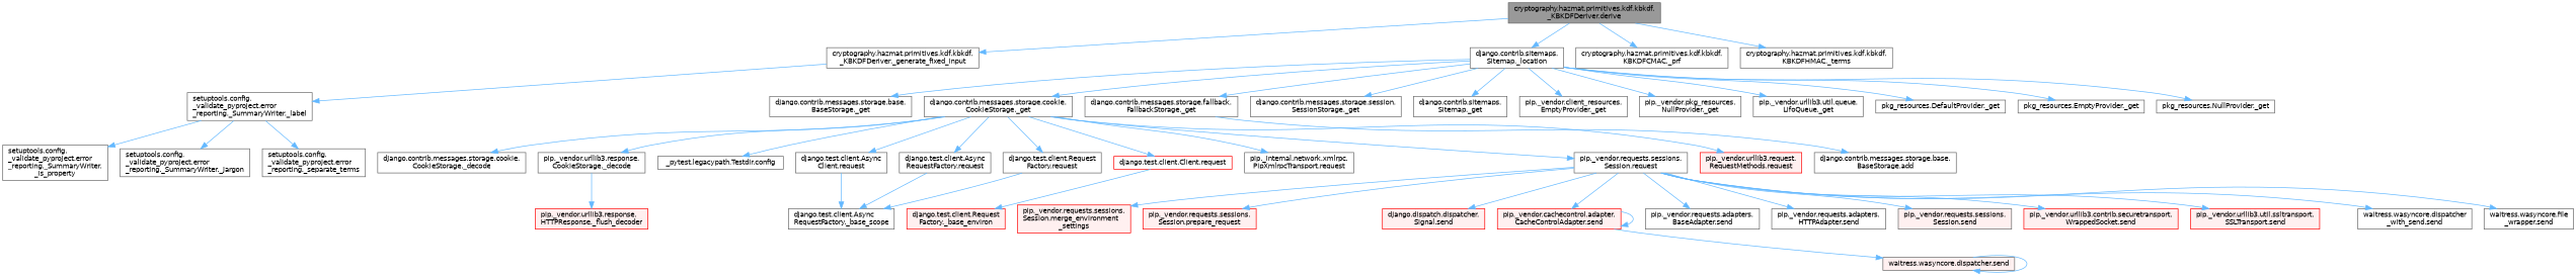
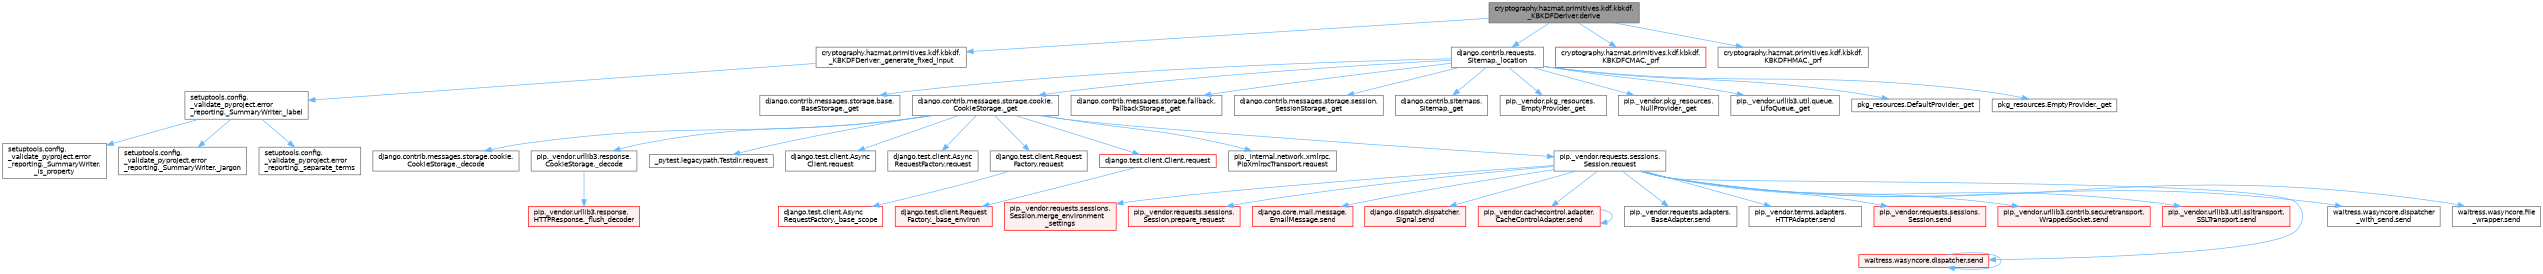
  digraph {
    rankdir=TB
    node [color=grey40 fillcolor=white fontname=Helvetica fontsize=10 shape=box style=filled]
    edge [color=steelblue1 fontname=Helvetica fontsize=10 labelfontname=Helvetica labelfontsize=10 style=solid]
    n1 [color=gray40 fillcolor=grey60 fontcolor=black height=0.2 label="cryptography.hazmat.primitives.kdf.kbkdf.\l_KBKDFDeriver.derive" width=0.4]
    n2 [height=0.2 label="cryptography.hazmat.primitives.kdf.kbkdf.\l_KBKDFDeriver._generate_fixed_input" width=0.4]
-   n3 [height=0.2 label="django.contrib.sitemaps.\lSitemap._location" width=0.4]
-   n4 [height=0.2 label="cryptography.hazmat.primitives.kdf.kbkdf.\lKBKDFCMAC._prf" width=0.4]
-   n5 [height=0.2 label="cryptography.hazmat.primitives.kdf.kbkdf.\lKBKDFHMAC._terms" width=0.4]
+   n3 [height=0.2 label="django.contrib.requests.\lSitemap._location" width=0.4]
+   n4 [color=red height=0.2 label="cryptography.hazmat.primitives.kdf.kbkdf.\lKBKDFCMAC._prf" width=0.4]
+   n5 [height=0.2 label="cryptography.hazmat.primitives.kdf.kbkdf.\lKBKDFHMAC._prf" width=0.4]
    n6 [height=0.2 label="setuptools.config.\l_validate_pyproject.error\l_reporting._SummaryWriter._label" width=0.4]
    n7 [height=0.2 label="django.contrib.messages.storage.base.\lBaseStorage._get" width=0.4]
    n8 [height=0.2 label="django.contrib.messages.storage.cookie.\lCookieStorage._get" width=0.4]
    n9 [height=0.2 label="django.contrib.messages.storage.fallback.\lFallbackStorage._get" width=0.4]
    n10 [height=0.2 label="django.contrib.messages.storage.session.\lSessionStorage._get" width=0.4]
    n11 [height=0.2 label="django.contrib.sitemaps.\lSitemap._get" width=0.4]
-   n12 [height=0.2 label="pip._vendor.client_resources.\lEmptyProvider._get" width=0.4]
+   n12 [height=0.2 label="pip._vendor.pkg_resources.\lEmptyProvider._get" width=0.4]
    n13 [height=0.2 label="pip._vendor.pkg_resources.\lNullProvider._get" width=0.4]
    n14 [height=0.2 label="pip._vendor.urllib3.util.queue.\lLifoQueue._get" width=0.4]
    n15 [height=0.2 label="pkg_resources.DefaultProvider._get" width=0.4]
    n16 [height=0.2 label="pkg_resources.EmptyProvider._get" width=0.4]
-   n17 [height=0.2 label="pkg_resources.NullProvider._get" width=0.4]
    n18 [height=0.2 label="setuptools.config.\l_validate_pyproject.error\l_reporting._SummaryWriter.\l_is_property" width=0.4]
    n19 [height=0.2 label="setuptools.config.\l_validate_pyproject.error\l_reporting._SummaryWriter._jargon" width=0.4]
    n20 [height=0.2 label="setuptools.config.\l_validate_pyproject.error\l_reporting._separate_terms" width=0.4]
    n21 [height=0.2 label="django.contrib.messages.storage.cookie.\lCookieStorage._decode" width=0.4]
    n22 [height=0.2 label="pip._vendor.urllib3.response.\lCookieStorage._decode" width=0.4]
-   n23 [height=0.2 label="_pytest.legacypath.Testdir.config" width=0.4]
+   n23 [height=0.2 label="_pytest.legacypath.Testdir.request" width=0.4]
    n24 [height=0.2 label="django.test.client.Async\lClient.request" width=0.4]
    n25 [height=0.2 label="django.test.client.Async\lRequestFactory.request" width=0.4]
    n26 [color=red height=0.2 label="django.test.client.Client.request" width=0.4]
    n27 [height=0.2 label="django.test.client.Request\lFactory.request" width=0.4]
    n28 [height=0.2 label="pip._internal.network.xmlrpc.\lPipXmlrpcTransport.request" width=0.4]
    n29 [height=0.2 label="pip._vendor.requests.sessions.\lSession.request" width=0.4]
-   n30 [color=red fillcolor="#FFF0F0" height=0.2 label="pip._vendor.urllib3.request.\lRequestMethods.request" width=0.4]
-   n31 [height=0.2 label="django.contrib.messages.storage.base.\lBaseStorage.add" width=0.4]
    n32 [color=red fillcolor="#FFF0F0" height=0.2 label="pip._vendor.urllib3.response.\lHTTPResponse._flush_decoder" width=0.4]
-   n33 [height=0.2 label="django.test.client.Async\lRequestFactory._base_scope" width=0.4]
+   n33 [color=red height=0.2 label="django.test.client.Async\lRequestFactory._base_scope" width=0.4]
    n34 [color=red fillcolor="#FFF0F0" height=0.2 label="django.test.client.Request\lFactory._base_environ" width=0.4]
    n35 [color=red fillcolor="#FFF0F0" height=0.2 label="pip._vendor.requests.sessions.\lSession.merge_environment\l_settings" width=0.4]
    n36 [color=red fillcolor="#FFF0F0" height=0.2 label="pip._vendor.requests.sessions.\lSession.prepare_request" width=0.4]
+   n37 [color=red fillcolor="#FFF0F0" height=0.2 label="django.core.mail.message.\lEmailMessage.send" width=0.4]
    n38 [color=red fillcolor="#FFF0F0" height=0.2 label="django.dispatch.dispatcher.\lSignal.send" width=0.4]
    n39 [color=red fillcolor="#FFF0F0" height=0.2 label="pip._vendor.cachecontrol.adapter.\lCacheControlAdapter.send" width=0.4]
    n40 [height=0.2 label="pip._vendor.requests.adapters.\lBaseAdapter.send" width=0.4]
-   n41 [height=0.2 label="pip._vendor.requests.adapters.\lHTTPAdapter.send" width=0.4]
-   n42 [fillcolor="#FFF0F0" height=0.2 label="pip._vendor.requests.sessions.\lSession.send" width=0.4]
+   n41 [height=0.2 label="pip._vendor.terms.adapters.\lHTTPAdapter.send" width=0.4]
+   n42 [color=red fillcolor="#FFF0F0" height=0.2 label="pip._vendor.requests.sessions.\lSession.send" width=0.4]
    n43 [color=red fillcolor="#FFF0F0" height=0.2 label="pip._vendor.urllib3.contrib.securetransport.\lWrappedSocket.send" width=0.4]
    n44 [color=red fillcolor="#FFF0F0" height=0.2 label="pip._vendor.urllib3.util.ssltransport.\lSSLTransport.send" width=0.4]
-   n45 [fillcolor="#FFF0F0" height=0.2 label="waitress.wasyncore.dispatcher.send" width=0.4]
+   n45 [color=red fillcolor="#FFF0F0" height=0.2 label="waitress.wasyncore.dispatcher.send" width=0.4]
    n46 [height=0.2 label="waitress.wasyncore.dispatcher\l_with_send.send" width=0.4]
    n47 [height=0.2 label="waitress.wasyncore.file\l_wrapper.send" width=0.4]
    n1 -> n2
    n1 -> n3
    n1 -> n4
    n1 -> n5
    n2 -> n6
    n3 -> n7
    n3 -> n8
    n3 -> n9
    n3 -> n10
    n3 -> n11
    n3 -> n12
    n3 -> n13
    n3 -> n14
    n3 -> n15
    n3 -> n16
-   n3 -> n17
    n6 -> n18
    n6 -> n19
    n6 -> n20
    n8 -> n21
    n8 -> n22
    n8 -> n23
    n8 -> n24
    n8 -> n25
    n8 -> n26
    n8 -> n27
    n8 -> n28
    n8 -> n29
-   n8 -> n30
-   n9 -> n31
    n22 -> n32
-   n24 -> n33
-   n25 -> n33
    n26 -> n34
    n27 -> n33
    n29 -> n35
    n29 -> n36
+   n29 -> n37
    n29 -> n38
    n29 -> n39
    n29 -> n40
    n29 -> n41
    n29 -> n42
    n29 -> n43
    n29 -> n44
-   n39 -> n45
+   n29 -> n45
    n29 -> n46
    n29 -> n47
    n39 -> n39
    n45 -> n45
  }
